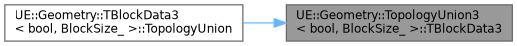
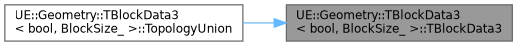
  digraph {
    rankdir=RL
    node [fontname=Helvetica fontsize=10 shape=box style=filled]
-   n1 [color=gray40 fillcolor=grey60 fontcolor=black height=0.2 label="UE::Geometry::TopologyUnion3\l\< bool, BlockSize_ \>::TBlockData3" width=0.4]
+   n1 [color=gray40 fillcolor=grey60 fontcolor=black height=0.2 label="UE::Geometry::TBlockData3\l\< bool, BlockSize_ \>::TBlockData3" width=0.4]
    n2 [color=grey40 fillcolor=white height=0.2 label="UE::Geometry::TBlockData3\l\< bool, BlockSize_ \>::TopologyUnion" width=0.4]
    n1 -> n2 [color=steelblue1 dir=back fontname=Helvetica fontsize=10 labelfontname=Helvetica labelfontsize=10 style=solid]
  }
